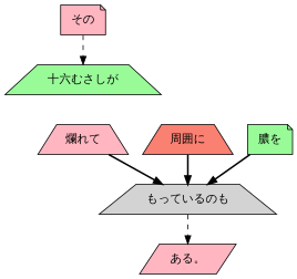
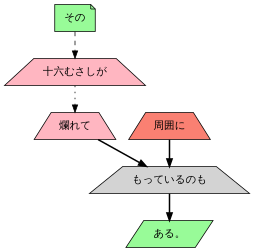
  digraph {
    node [fillcolor=lightpink shape=trapezium style=filled]
    edge [style=bold]
-   n1 [label="その" shape=note]
-   n2 [fillcolor=palegreen label="十六むさしが"]
+   n1 [fillcolor=palegreen label="その" shape=note]
+   n2 [label="十六むさしが"]
    n3 [label="爛れて"]
    n4 [fillcolor=lightgrey label="もっているのも"]
-   n5 [label="ある。" shape=parallelogram]
+   n5 [fillcolor=palegreen label="ある。" shape=parallelogram]
    n6 [fillcolor=salmon label="周囲に"]
-   n7 [fillcolor=palegreen label="膿を" shape=note]
    n1 -> n2 [style=dashed]
+   n2 -> n3 [style=dotted]
    n3 -> n4
-   n4 -> n5 [style=dashed]
+   n4 -> n5
    n6 -> n4
-   n7 -> n4
  }
